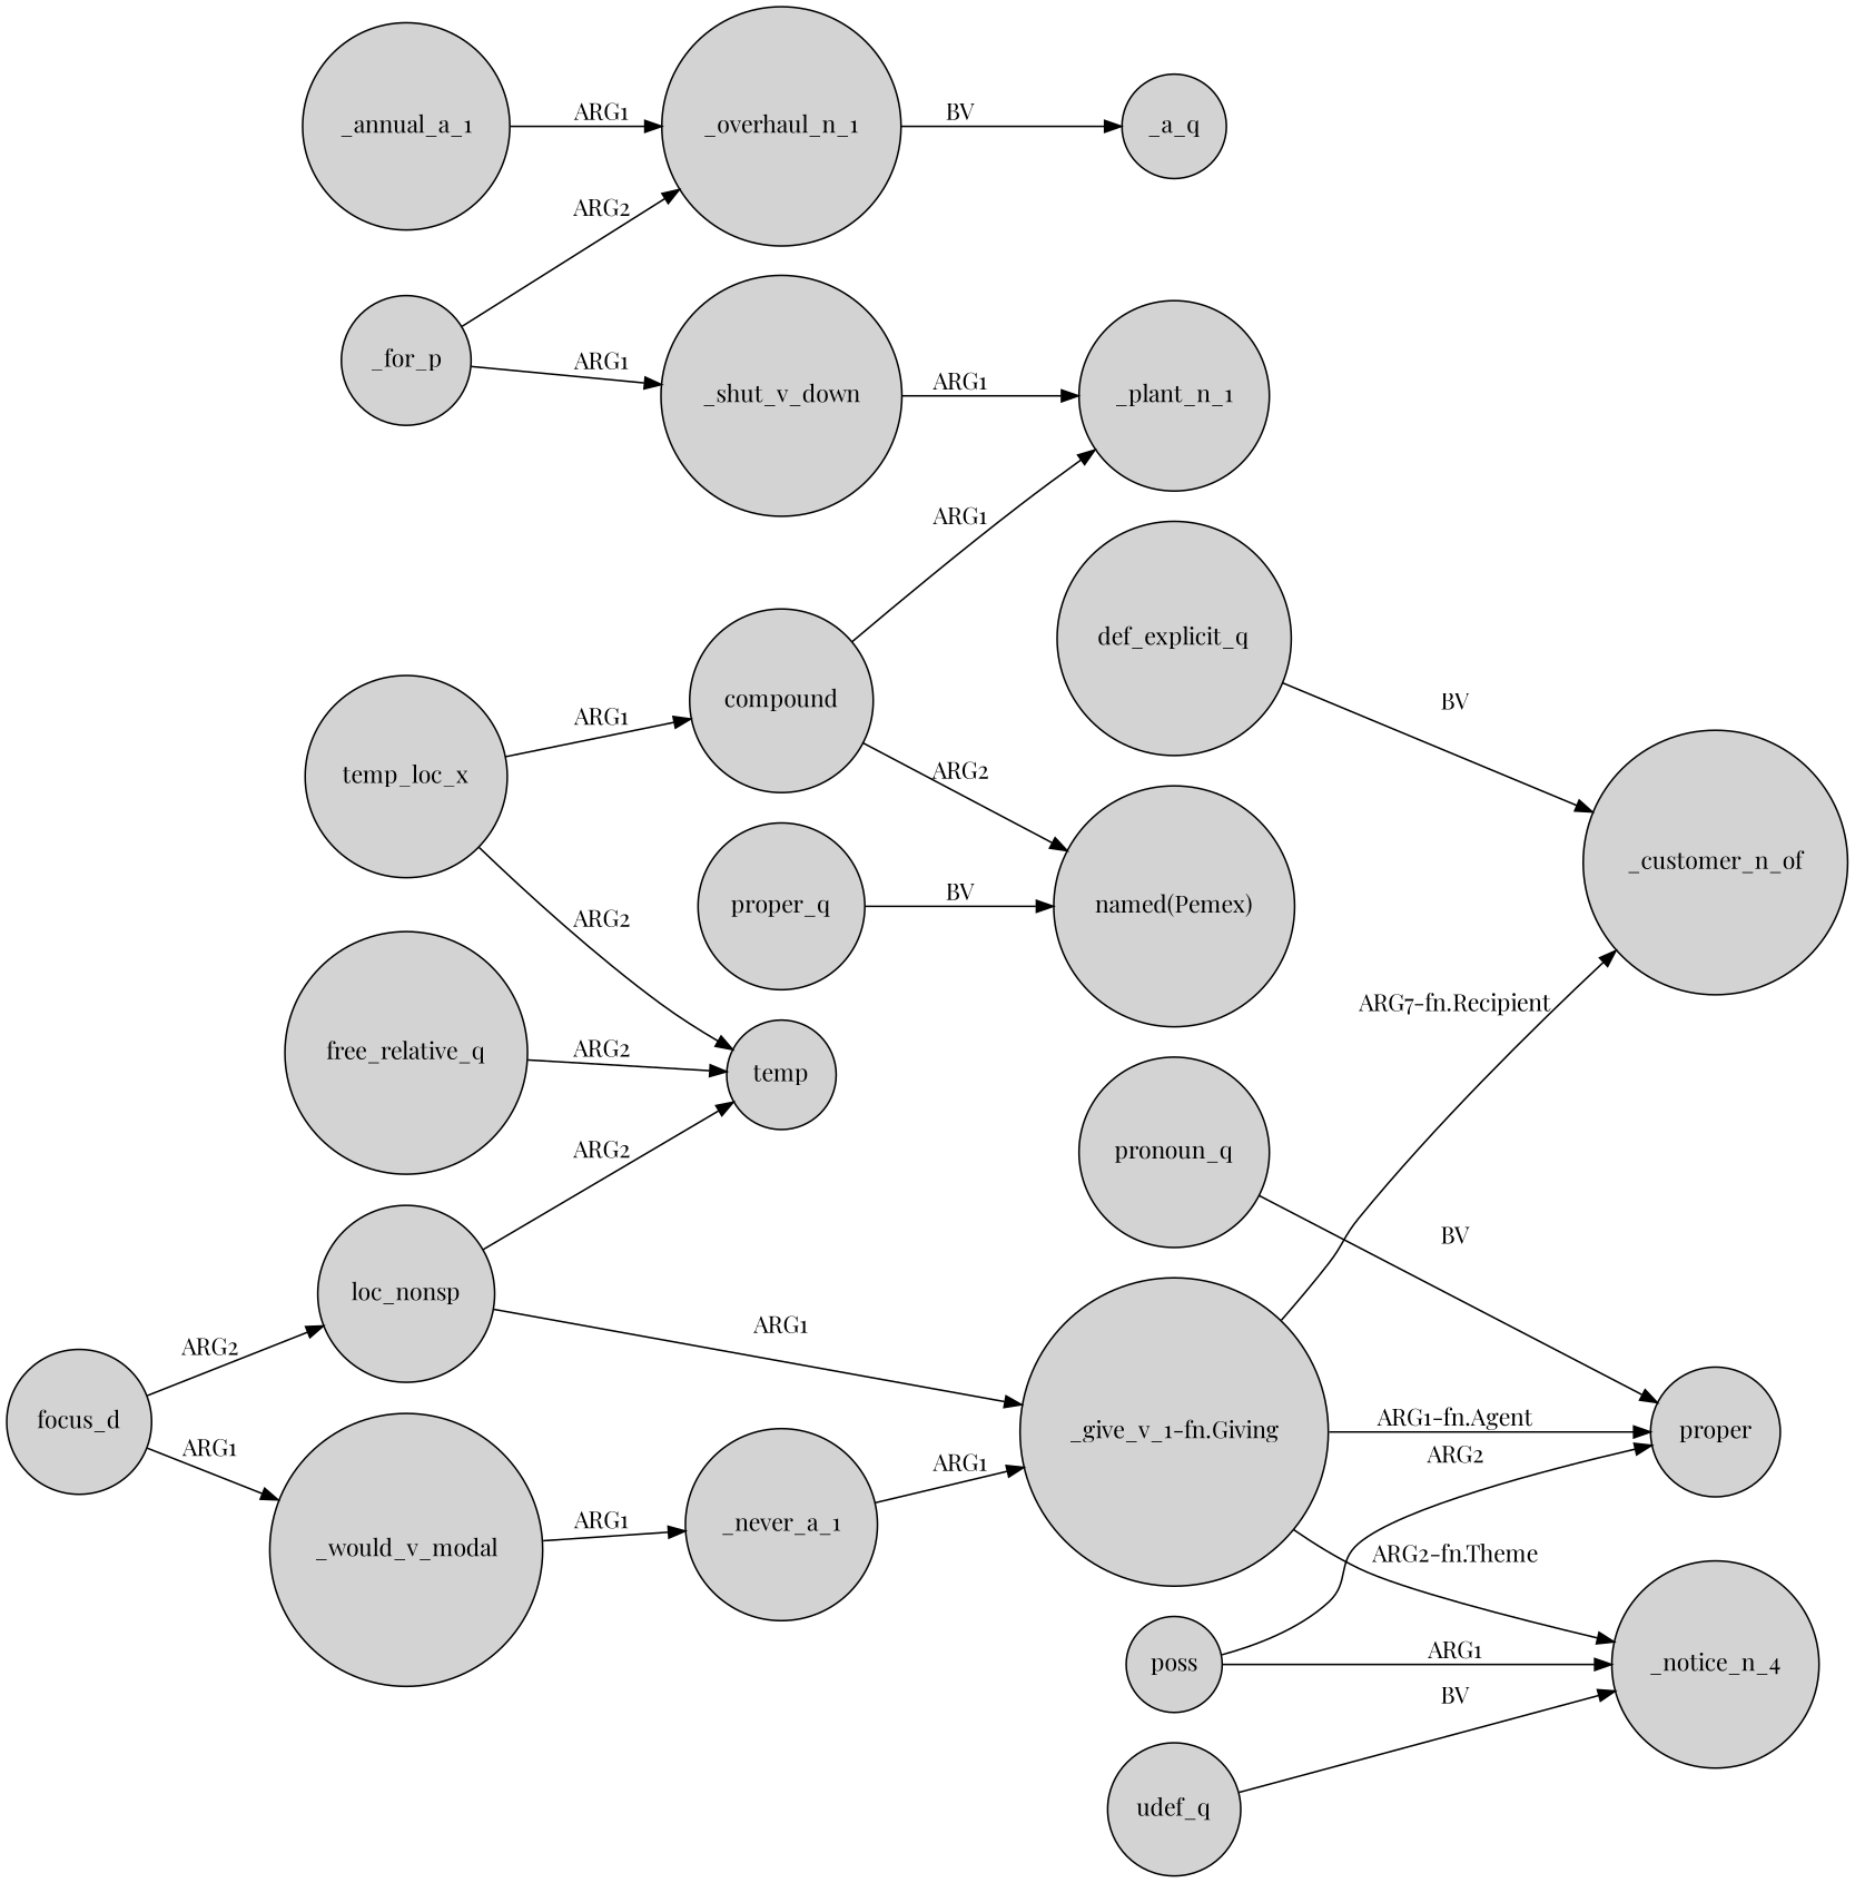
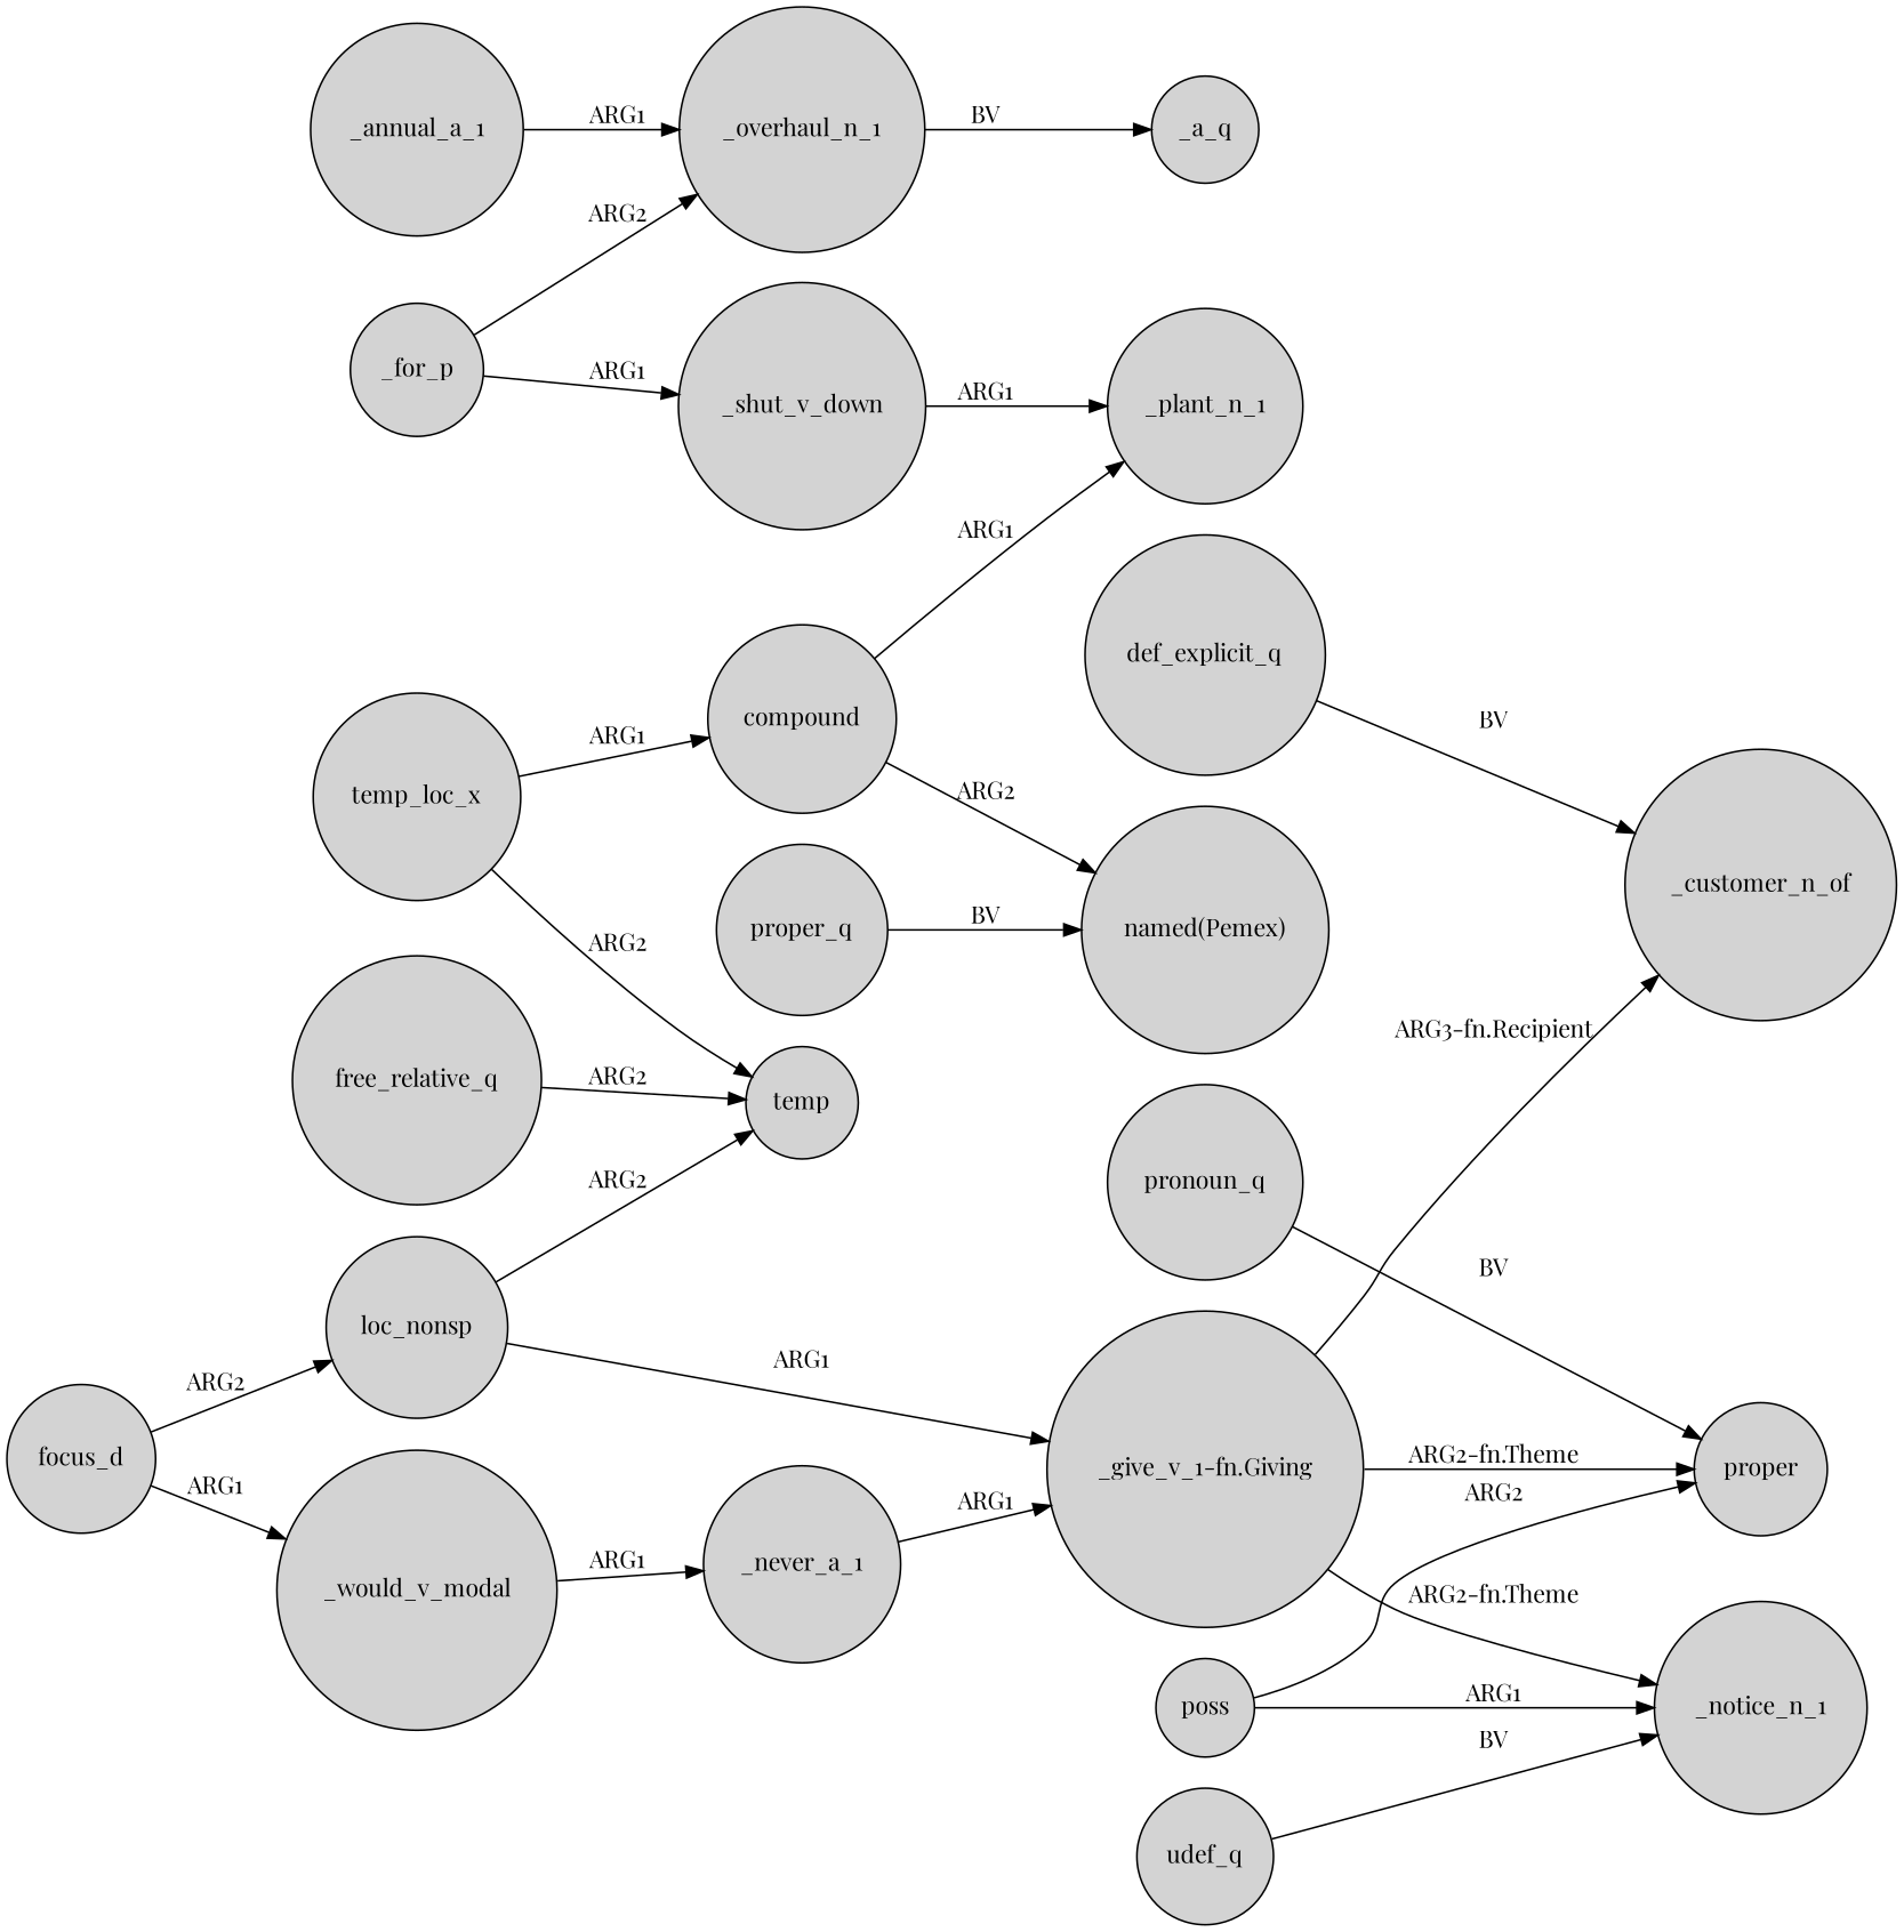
  digraph {
    fontname="Playfair Display"
    rankdir=LR
    node [fontname="Playfair Display" shape=circle style=filled]
    edge [fontname="Playfair Display"]
    _for_p
    _shut_v_down
    _overhaul_n_1
    _plant_n_1
    _a_q
    focus_d
    loc_nonsp
    _would_v_modal
    "_give_v_1-fn.Giving"
    temp
    _never_a_1
    _customer_n_of
    n13 [label=proper]
-   _notice_n_1 [label=_notice_n_4]
+   _notice_n_1
    poss
    compound
    "named(Pemex)"
    def_explicit_q
    proper_q
    pronoun_q
    temp_loc_x
    _annual_a_1
    udef_q
    free_relative_q
    _for_p -> _shut_v_down [label=ARG1]
    _for_p -> _overhaul_n_1 [label=ARG2]
    _shut_v_down -> _plant_n_1 [label=ARG1]
    _overhaul_n_1 -> _a_q [label=BV]
    focus_d -> loc_nonsp [label=ARG2]
    focus_d -> _would_v_modal [label=ARG1]
    loc_nonsp -> "_give_v_1-fn.Giving" [label=ARG1]
    loc_nonsp -> temp [label=ARG2]
    _would_v_modal -> _never_a_1 [label=ARG1]
-   "_give_v_1-fn.Giving" -> _customer_n_of [label="ARG7-fn.Recipient"]
-   "_give_v_1-fn.Giving" -> n13 [label="ARG1-fn.Agent"]
+   "_give_v_1-fn.Giving" -> _customer_n_of [label="ARG3-fn.Recipient"]
+   "_give_v_1-fn.Giving" -> n13 [label="ARG2-fn.Theme"]
    "_give_v_1-fn.Giving" -> _notice_n_1 [label="ARG2-fn.Theme"]
    _never_a_1 -> "_give_v_1-fn.Giving" [label=ARG1]
    poss -> n13 [label=ARG2]
    poss -> _notice_n_1 [label=ARG1]
    compound -> _plant_n_1 [label=ARG1]
    compound -> "named(Pemex)" [label=ARG2]
    def_explicit_q -> _customer_n_of [label=BV]
    proper_q -> "named(Pemex)" [label=BV]
    pronoun_q -> n13 [label=BV]
    temp_loc_x -> temp [label=ARG2]
    temp_loc_x -> compound [label=ARG1]
    _annual_a_1 -> _overhaul_n_1 [label=ARG1]
    udef_q -> _notice_n_1 [label=BV]
    free_relative_q -> temp [label=ARG2]
  }
